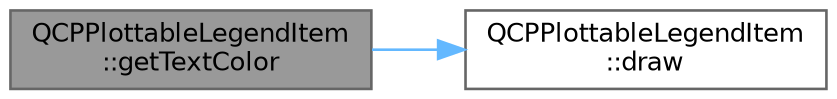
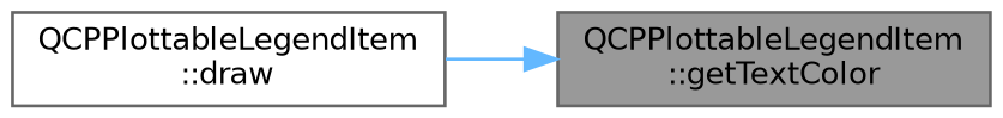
  digraph {
    rankdir=RL
    fontname="DejaVu Sans"
    node [fontname="DejaVu Sans" fontsize=10 shape=box style=filled]
    n1 [color=gray40 fillcolor=grey60 fontcolor=black height=0.2 label="QCPPlottableLegendItem\l::getTextColor" width=0.4]
    n2 [color=grey40 fillcolor=white height=0.2 label="QCPPlottableLegendItem\l::draw" width=0.4]
-   n2 -> n1 [color=steelblue1 dir=back fontname="DejaVu Sans" fontsize=10 labelfontname=Helvetica labelfontsize=10 style=solid]
+   n1 -> n2 [color=steelblue1 dir=back fontname="DejaVu Sans" fontsize=10 labelfontname=Helvetica labelfontsize=10 style=solid]
  }
